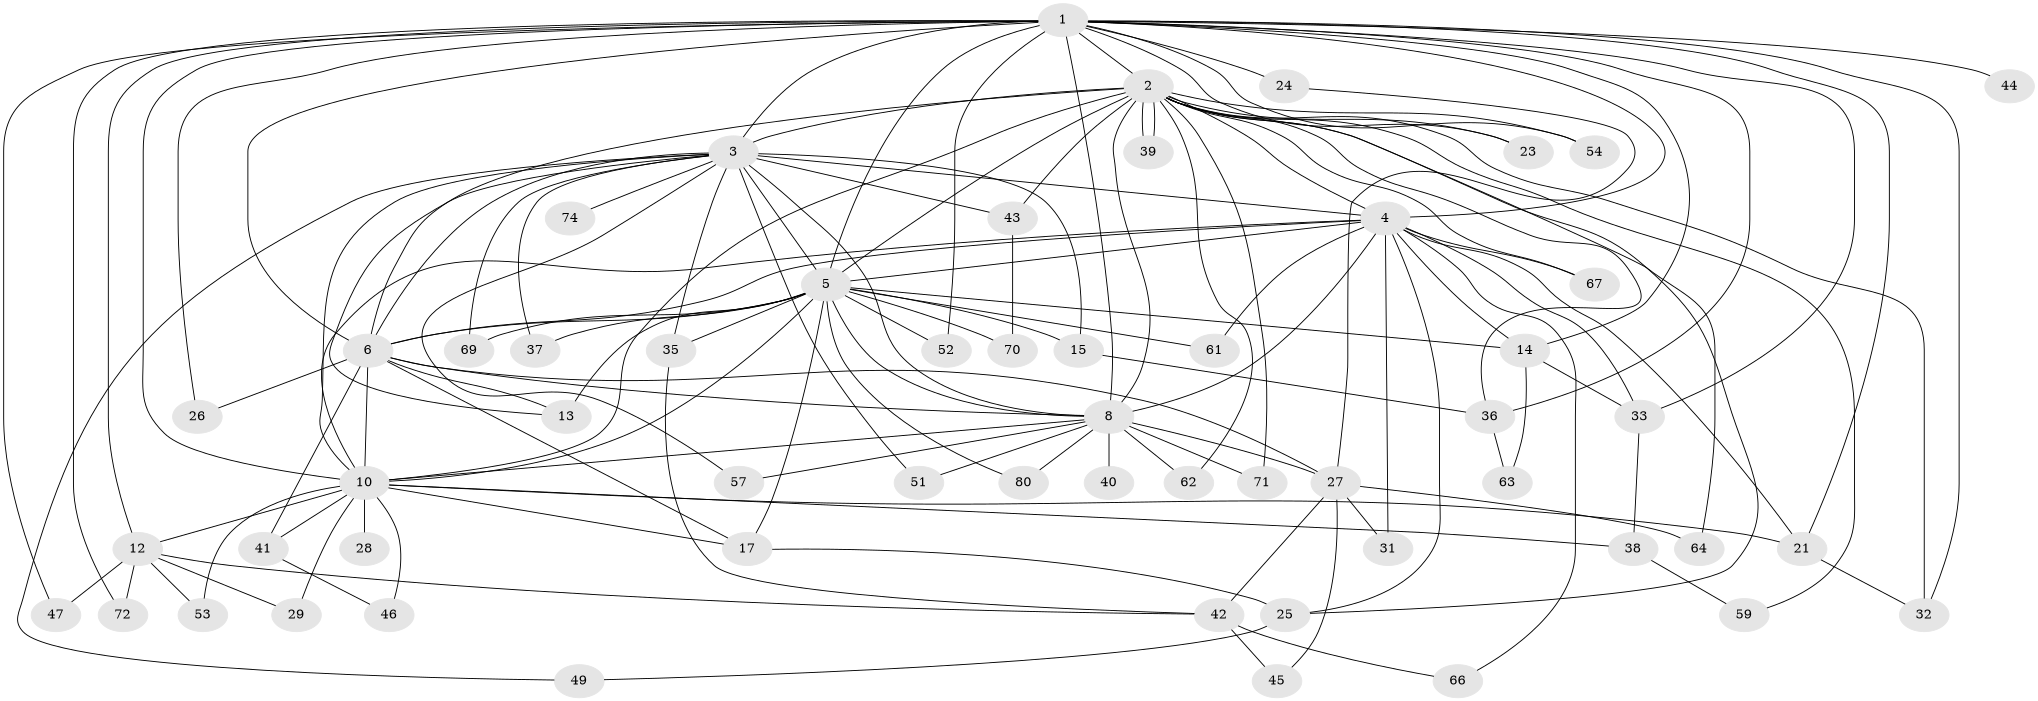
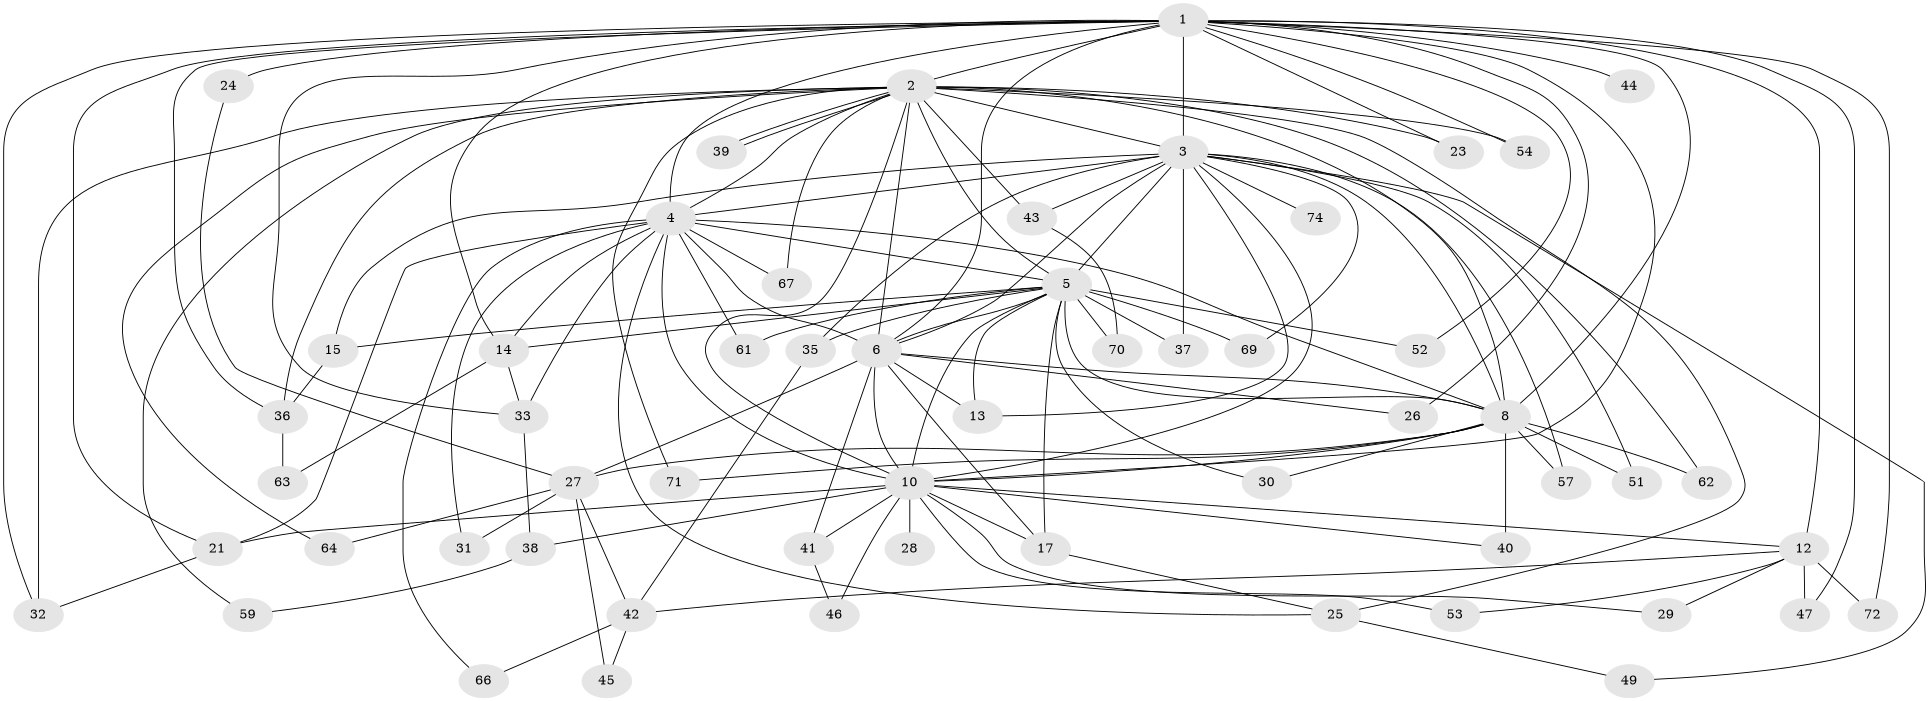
  graph {
    node [color=gray90 style=filled]
    1 [super="+9"]
    2 [super="+22"]
    3 [super="+7"]
    4 [super="+68"]
    5 [super="+18"]
    6 [super="+11"]
    8 [super="+20"]
    10 [super="+19"]
    12 [super="+16"]
    14
    21 [super="+60"]
    23
    24
    26
    32 [super="+65"]
    33 [super="+73"]
    36 [super="+55"]
    44
    47
    52
    54
    72
    25 [super="+56"]
    39
    43
    59
    62
    64
    67
    71
    35
    13
    15
    37
    49
    51
    57
    69
    74
    31
    61
    66
    17 [super="+34"]
-   30 [label=80]
+   30
    70
    27 [super="+58"]
    41
    40 [super="+50"]
    28
    29
    38
    46
    53
    42 [super="+48"]
    63
    45
    1 -- 2 [weight=2]
    1 -- 3 [weight=4]
    1 -- 4 [weight=3]
-   1 -- 5 [weight=2]
    1 -- 6 [weight=2]
    1 -- 8 [weight=3]
    1 -- 10 [weight=3]
    1 -- 12 [weight=2]
    1 -- 14
    1 -- 21
    1 -- 23
    1 -- 24 [weight=2]
    1 -- 26
    1 -- 32
    1 -- 33
    1 -- 36
    1 -- 44 [weight=2]
    1 -- 47
    1 -- 52
    1 -- 54
    1 -- 72
    2 -- 3 [weight=3]
    2 -- 4
    2 -- 5
    2 -- 6
    2 -- 8
    2 -- 10
    2 -- 23
    2 -- 32
    2 -- 36
    2 -- 54
    2 -- 25
    2 -- 39
    2 -- 39
    2 -- 43
    2 -- 59
    2 -- 62
    2 -- 64
    2 -- 67
    2 -- 71
    3 -- 4 [weight=2]
    3 -- 5 [weight=2]
    3 -- 6 [weight=2]
    3 -- 8 [weight=2]
    3 -- 10 [weight=2]
    3 -- 43
    3 -- 35
    3 -- 13
    3 -- 15
    3 -- 37
    3 -- 49
    3 -- 51
    3 -- 57
    3 -- 69
    3 -- 74
    4 -- 5
    4 -- 6
    4 -- 8
    4 -- 10
    4 -- 14
    4 -- 21
    4 -- 33
    4 -- 25
    4 -- 67
    4 -- 31
    4 -- 61
    4 -- 66
    5 -- 6
    5 -- 8
    5 -- 10
    5 -- 14
    5 -- 52
    5 -- 35
    5 -- 13
    5 -- 15
    5 -- 37
    5 -- 69
    5 -- 61
    5 -- 17
    5 -- 30
    5 -- 70
    6 -- 8
    6 -- 10 [weight=2]
    6 -- 26
    6 -- 13
    6 -- 17
    6 -- 27
    6 -- 41
    8 -- 10
    8 -- 62
    8 -- 71
    8 -- 51
    8 -- 57
    8 -- 30
    8 -- 27
    8 -- 40 [weight=2]
    10 -- 12
    10 -- 21
    10 -- 17
    10 -- 41
+   10 -- 40
    10 -- 28 [weight=2]
    10 -- 29
    10 -- 38
    10 -- 46
    10 -- 53
    12 -- 47
    12 -- 72
    12 -- 29
    12 -- 53
    12 -- 42
    14 -- 33
    14 -- 63
    21 -- 32
    24 -- 27
    33 -- 38
    36 -- 63
    25 -- 49
    43 -- 70
    35 -- 42
    15 -- 36
    17 -- 25
    27 -- 64
    27 -- 31
    27 -- 42
    27 -- 45
    41 -- 46
    38 -- 59
    42 -- 66
    42 -- 45
  }
